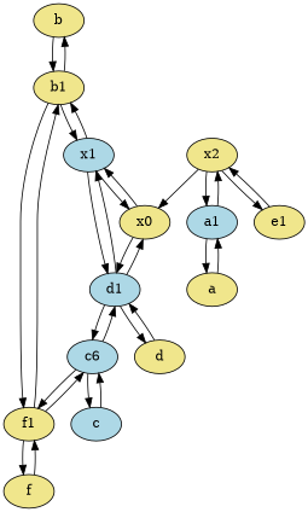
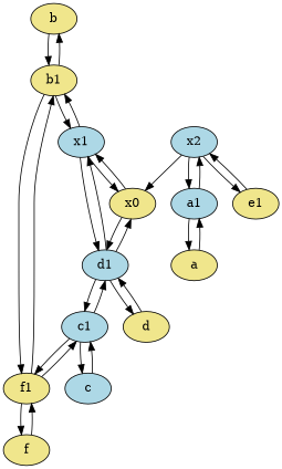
  digraph {
    node [fillcolor=khaki style=filled]
    b
    b1
    f1
    x1 [fillcolor=lightblue]
    c [fillcolor=lightblue]
-   c1 [fillcolor=lightblue label=c6]
+   c1 [fillcolor=lightblue]
    d1 [fillcolor=lightblue]
    x0
    d
    f
-   x2
+   x2 [fillcolor=lightblue]
    a1 [fillcolor=lightblue]
    e1
    a
    b -> b1
    b1 -> b
    b1 -> f1
    b1 -> x1
    f1 -> b1
    f1 -> c1
    f1 -> f
    x1 -> b1
    x1 -> d1
    x1 -> x0
    c -> c1
    c1 -> f1
    c1 -> c
    c1 -> d1
    d1 -> x1
    d1 -> c1
    d1 -> x0
    d1 -> d
    x0 -> x1
    x0 -> d1
    d -> d1
    f -> f1
    x2 -> x0
    x2 -> a1
    x2 -> e1
    a1 -> x2
    a1 -> a
    e1 -> x2
    a -> a1
  }
